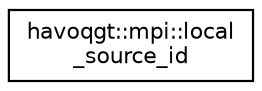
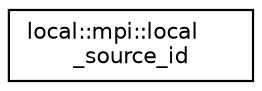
  digraph {
    rankdir=LR
-   n1 [color=black fillcolor=white fontname=Helvetica fontsize=10 height=0.2 label="havoqgt::mpi::local\l_source_id" shape=record style=filled width=0.4]
+   n1 [color=black fillcolor=white fontname=Helvetica fontsize=10 height=0.2 label="local::mpi::local\l_source_id" shape=record style=filled width=0.4]
  }
